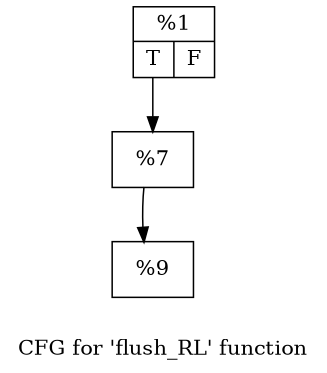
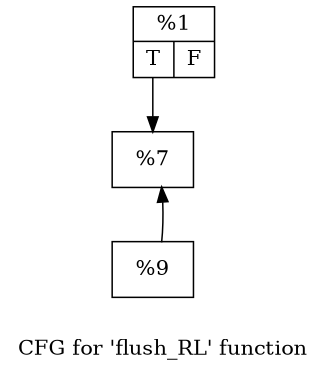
  digraph {
    label="CFG for 'flush_RL' function"
    node [shape=record]
    n1 [label="{%1|{<s0>T|<s1>F}}"]
    n2 [label="{%7}"]
    n3 [label="{%9}"]
    n1 -> n2 [tailport=s0]
-   n2 -> n3
+   n3 -> n2
  }
